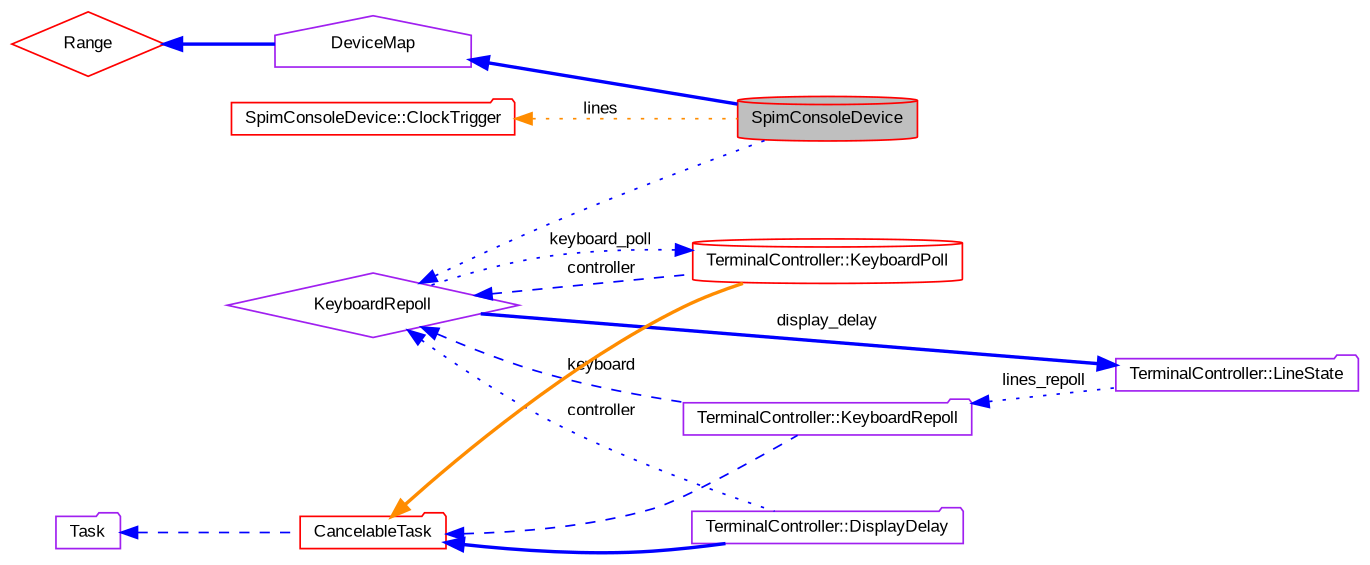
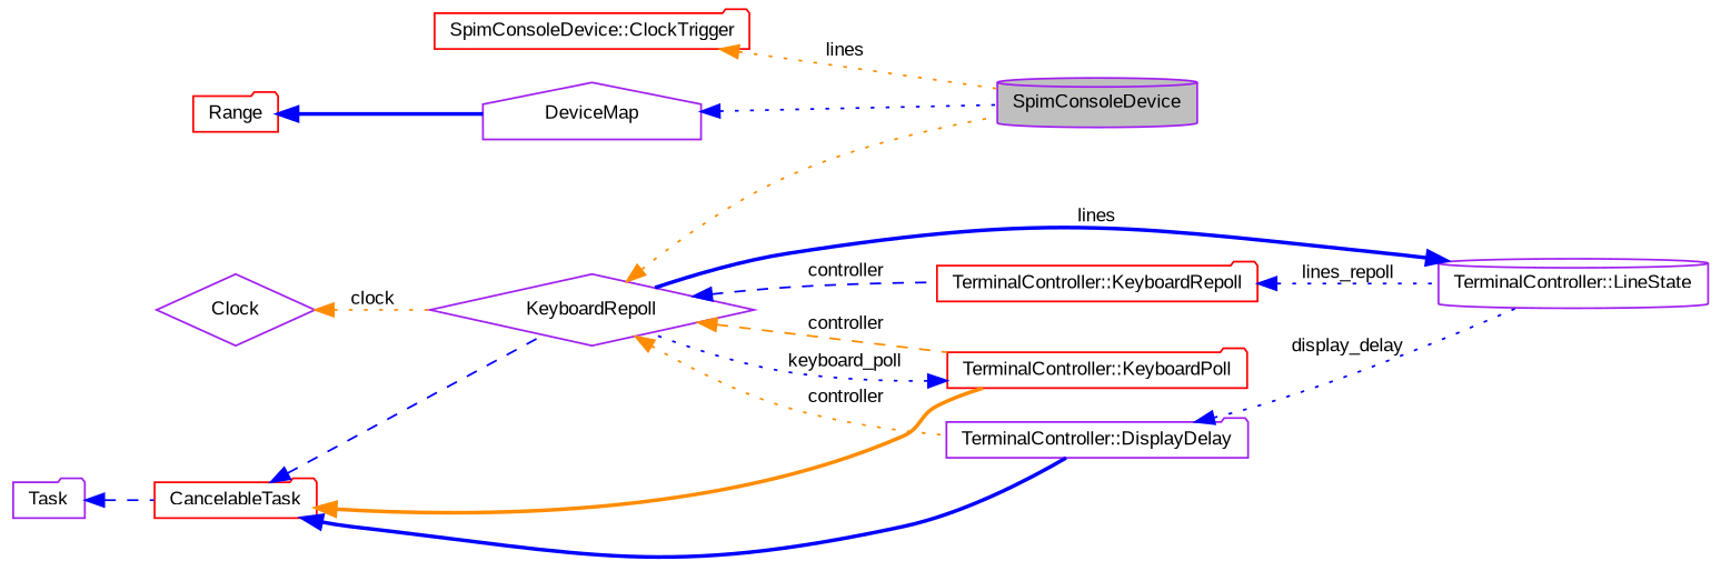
  digraph {
    fontname="Liberation Sans"
    rankdir=LR
    node [color=purple fillcolor=white fontname="Liberation Sans" fontsize=10 shape=folder style=filled]
    edge [color=blue dir=back fontname="Liberation Sans" fontsize=10 labelfontname=FreeSans labelfontsize=10 style=dotted]
-   n1 [color=red fillcolor=grey75 fontcolor=black height=0.2 label=SpimConsoleDevice shape=cylinder width=0.4]
+   n1 [fillcolor=grey75 fontcolor=black height=0.2 label=SpimConsoleDevice shape=cylinder width=0.4]
    n2 [color=red height=0.2 label="SpimConsoleDevice::ClockTrigger" width=0.4]
    n3 [height=0.2 label=KeyboardRepoll shape=diamond width=0.4]
-   n4 [color=red height=0.2 label="TerminalController::KeyboardPoll" shape=cylinder width=0.4]
-   n5 [height=0.2 label="TerminalController::KeyboardRepoll" width=0.4]
+   n4 [color=red height=0.2 label="TerminalController::KeyboardPoll" width=0.4]
+   n5 [color=red height=0.2 label="TerminalController::KeyboardRepoll" width=0.4]
    n6 [height=0.2 label="TerminalController::DisplayDelay" width=0.4]
-   n7 [height=0.2 label="TerminalController::LineState" width=0.4]
+   n7 [height=0.2 label="TerminalController::LineState" shape=cylinder width=0.4]
    n8 [color=red height=0.2 label=CancelableTask width=0.4]
    n9 [height=0.2 label=Task width=0.4]
+   n10 [height=0.2 label=Clock shape=diamond width=0.4]
    n11 [height=0.2 label=DeviceMap shape=house width=0.4]
-   n12 [color=red height=0.2 label=Range shape=diamond width=0.4]
+   n12 [color=red height=0.2 label=Range width=0.4]
    n2 -> n1 [color=darkorange label=lines]
-   n3 -> n1
-   n3 -> n4 [label=controller style=dashed]
-   n3 -> n5 [label=keyboard style=dashed]
-   n3 -> n6 [label=controller]
+   n3 -> n1 [color=darkorange]
+   n3 -> n4 [color=darkorange label=controller style=dashed]
+   n3 -> n5 [label=controller style=dashed]
+   n3 -> n6 [color=darkorange label=controller]
    n4 -> n3 [label=keyboard_poll]
    n5 -> n7 [label=lines_repoll]
-   n7 -> n3 [label=display_delay style=bold]
+   n6 -> n7 [label=display_delay]
+   n7 -> n3 [label=lines style=bold]
    n8 -> n4 [color=darkorange style=bold]
-   n8 -> n5 [style=dashed]
+   n8 -> n3 [style=dashed]
    n8 -> n6 [style=bold]
    n9 -> n8 [style=dashed]
-   n11 -> n1 [style=bold]
+   n10 -> n3 [color=darkorange label=clock]
+   n11 -> n1
    n12 -> n11 [style=bold]
  }
